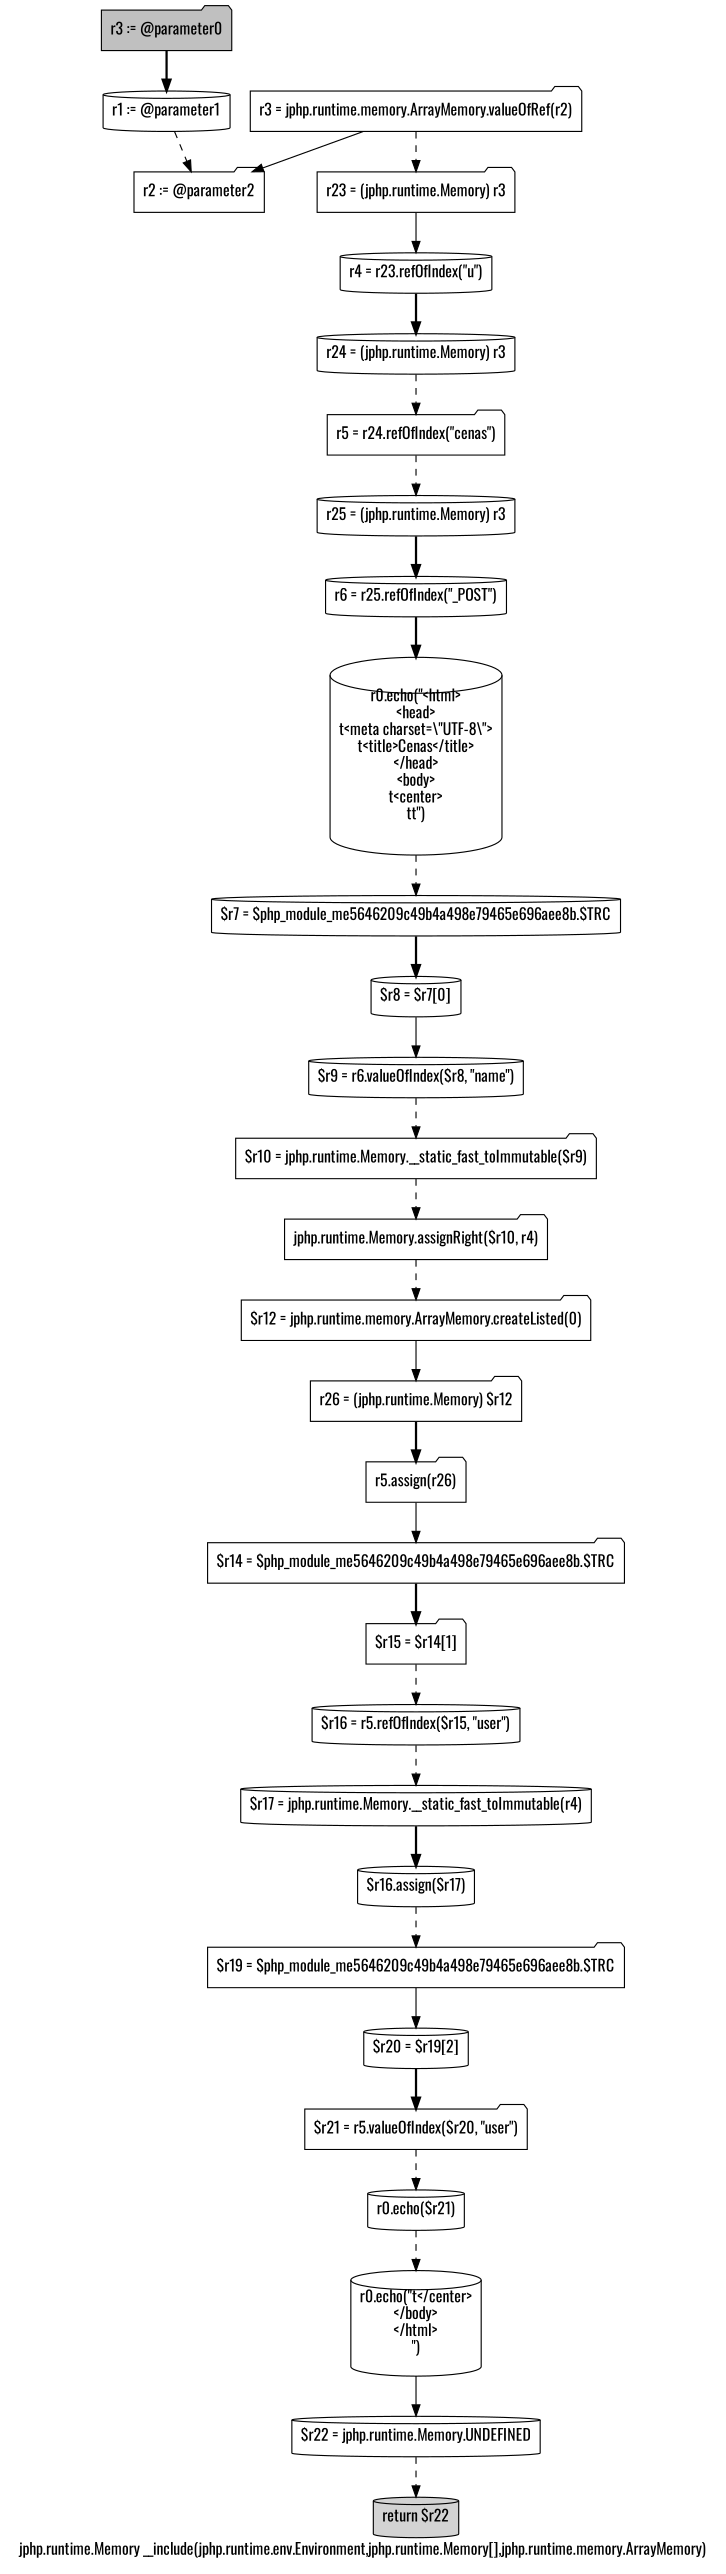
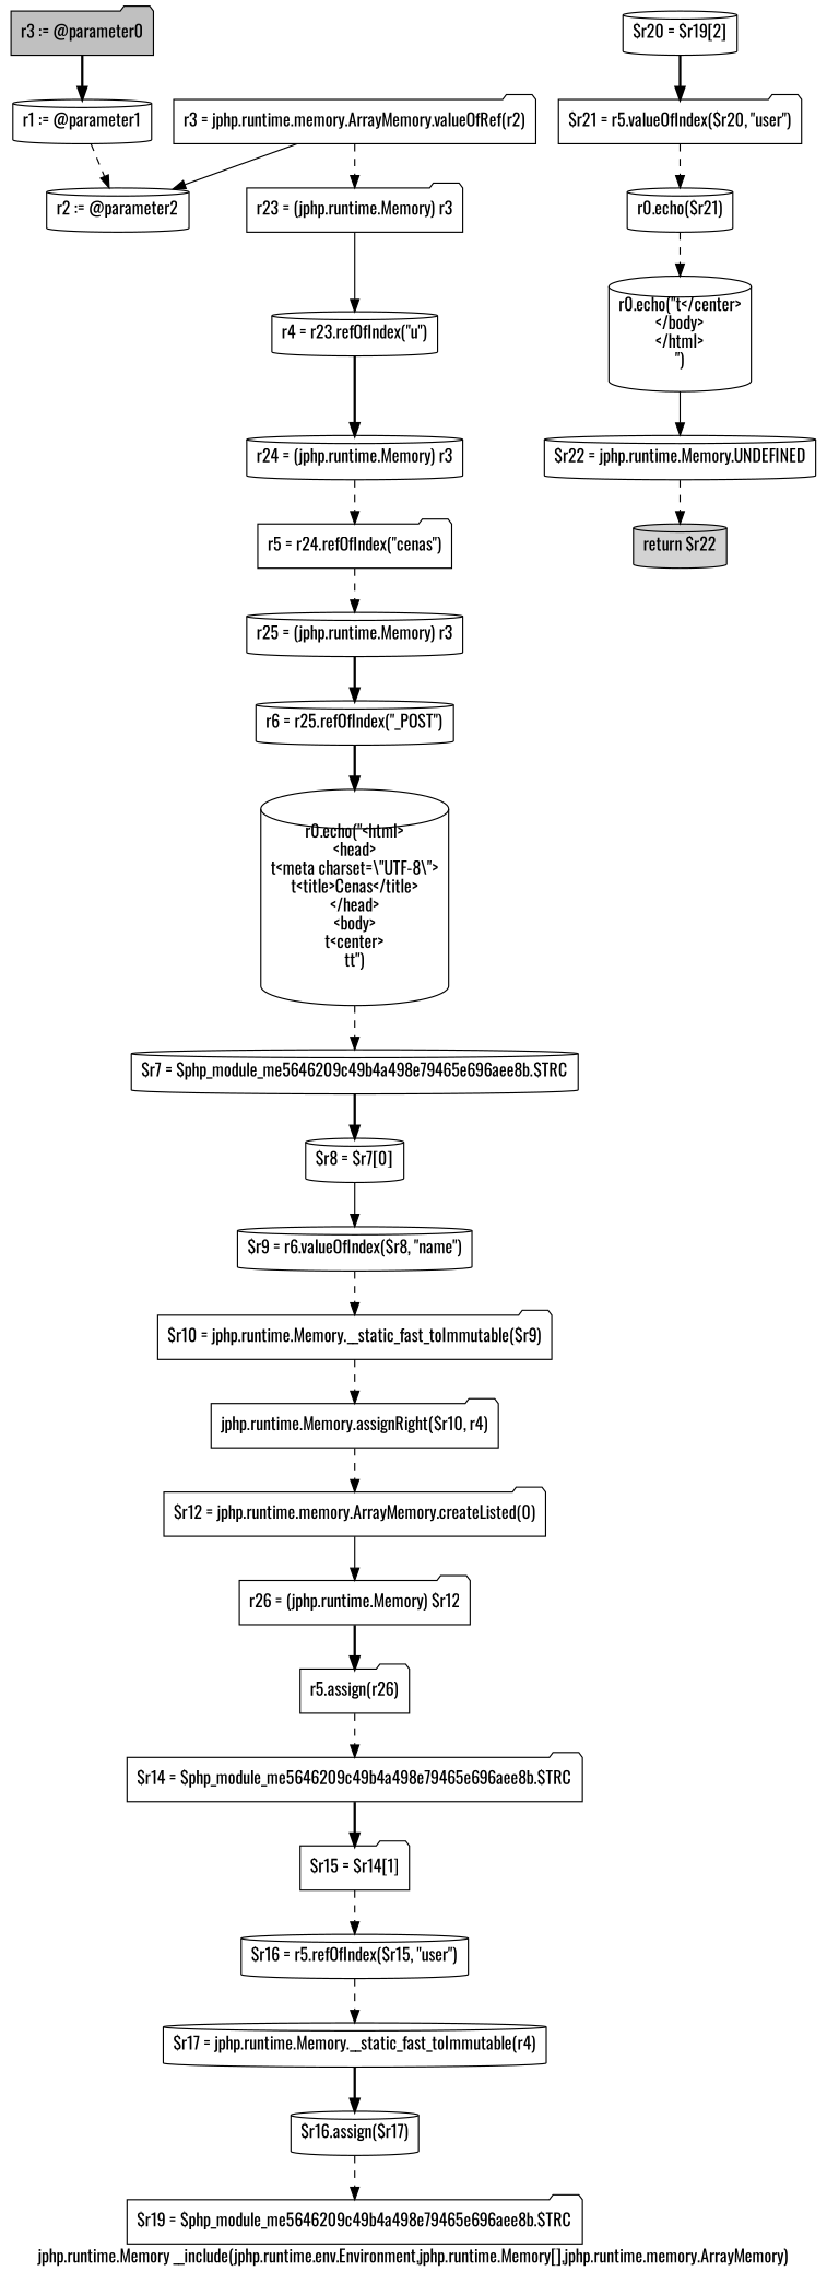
  digraph {
    fontname=Oswald
    label="jphp.runtime.Memory __include(jphp.runtime.env.Environment,jphp.runtime.Memory[],jphp.runtime.memory.ArrayMemory)"
    node [fontname=Oswald shape=cylinder]
    edge [fontname=Oswald style=dashed]
    n1 [fillcolor=gray label="r3 := @parameter0" shape=folder style=filled]
    n2 [label="r1 := @parameter1"]
-   n3 [label="r2 := @parameter2" shape=folder]
+   n3 [label="r2 := @parameter2"]
    n4 [label="r3 = jphp.runtime.memory.ArrayMemory.valueOfRef(r2)" shape=folder]
    n5 [label="r23 = (jphp.runtime.Memory) r3" shape=folder]
    n6 [label="r4 = r23.refOfIndex(\"u\")"]
    n7 [label="r24 = (jphp.runtime.Memory) r3"]
    n8 [label="r5 = r24.refOfIndex(\"cenas\")" shape=folder]
    n9 [label="r25 = (jphp.runtime.Memory) r3"]
    n10 [label="r6 = r25.refOfIndex(\"_POST\")"]
    n11 [label="r0.echo(\"<html>\n<head>\n\t<meta charset=\\\"UTF-8\\\">\n\t<title>Cenas</title>\n</head>\n<body>\n\t<center>\n\t\t\")"]
    n12 [label="$r7 = $php_module_me5646209c49b4a498e79465e696aee8b.$TRC"]
    n13 [label="$r8 = $r7[0]"]
    n14 [label="$r9 = r6.valueOfIndex($r8, \"name\")"]
    n15 [label="$r10 = jphp.runtime.Memory.__static_fast_toImmutable($r9)" shape=folder]
    n16 [label="jphp.runtime.Memory.assignRight($r10, r4)" shape=folder]
    n17 [label="$r12 = jphp.runtime.memory.ArrayMemory.createListed(0)" shape=folder]
    n18 [label="r26 = (jphp.runtime.Memory) $r12" shape=folder]
    n19 [label="r5.assign(r26)" shape=folder]
    n20 [label="$r14 = $php_module_me5646209c49b4a498e79465e696aee8b.$TRC" shape=folder]
    n21 [label="$r15 = $r14[1]" shape=folder]
    n22 [label="$r16 = r5.refOfIndex($r15, \"user\")"]
    n23 [label="$r17 = jphp.runtime.Memory.__static_fast_toImmutable(r4)"]
    n24 [label="$r16.assign($r17)"]
    n25 [label="$r19 = $php_module_me5646209c49b4a498e79465e696aee8b.$TRC" shape=folder]
    n26 [label="$r20 = $r19[2]"]
    n27 [label="$r21 = r5.valueOfIndex($r20, \"user\")" shape=folder]
    n28 [label="r0.echo($r21)"]
    n29 [label="r0.echo(\"\t</center>\n</body>\n</html>\n\")"]
    n30 [label="$r22 = jphp.runtime.Memory.UNDEFINED"]
    n31 [fillcolor=lightgray label="return $r22" style=filled]
    n1 -> n2 [style=bold]
    n2 -> n3
    n4 -> n3 [style=solid]
    n4 -> n5
    n5 -> n6 [style=solid]
    n6 -> n7 [style=bold]
    n7 -> n8
    n8 -> n9
    n9 -> n10 [style=bold]
    n10 -> n11 [style=bold]
    n11 -> n12
    n12 -> n13 [style=bold]
    n13 -> n14 [style=solid]
    n14 -> n15
    n15 -> n16
    n16 -> n17
    n17 -> n18 [style=solid]
    n18 -> n19 [style=bold]
-   n19 -> n20 [style=solid]
+   n19 -> n20
    n20 -> n21 [style=bold]
    n21 -> n22
    n22 -> n23
    n23 -> n24 [style=bold]
    n24 -> n25
-   n25 -> n26 [style=solid]
    n26 -> n27 [style=bold]
    n27 -> n28
    n28 -> n29
    n29 -> n30 [style=solid]
    n30 -> n31
  }
